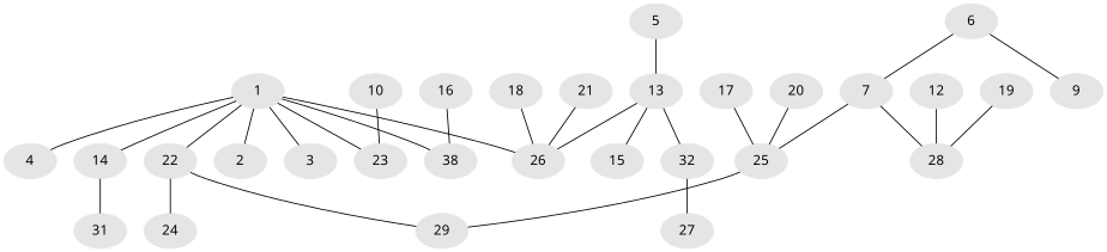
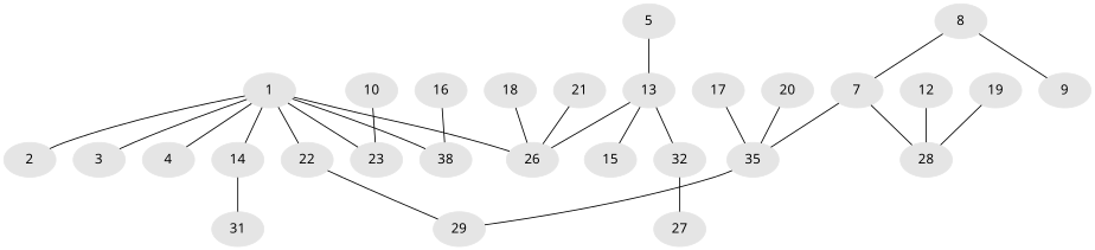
  graph {
    fontname="Noto Sans"
    node [color=gray90 fontname="Noto Sans" style=filled]
    edge [fontname="Noto Sans" weight=1.0]
    1
    2
    3
    4
    14
    23
    26
    n8 [label=38]
    22
    31
-   25
+   25 [label=35]
    29
    5
    13
    15
    32
-   6
+   6 [label=8]
    7
    9
    28
    10
    12
    27
    16
    17
    18
    19
    20
    21
-   24
    1 -- 2
    1 -- 3
    1 -- 4
    1 -- 14
    1 -- 23
    1 -- 26
    1 -- n8
    1 -- 22
    14 -- 31
    22 -- 29
-   22 -- 24
    25 -- 29
    5 -- 13
    13 -- 26
    13 -- 15
    13 -- 32
    32 -- 27
    6 -- 7
    6 -- 9
    7 -- 25
    7 -- 28
    10 -- 23
    12 -- 28
    16 -- n8
    17 -- 25
    18 -- 26
    19 -- 28
    20 -- 25
    21 -- 26
  }
